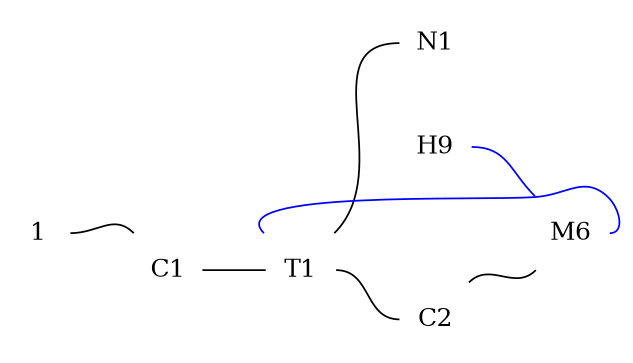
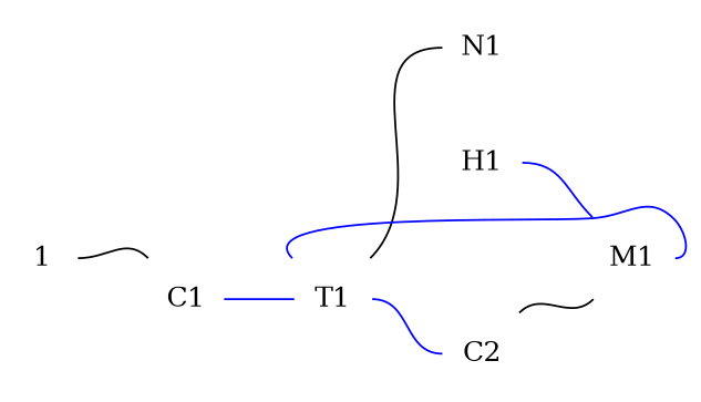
  digraph {
    rankdir=LR
    splines=true
    node [color=white shape=box]
    edge [color=black dir=none headport=nw tailport=e weight=2]
    1 [height=0.56944 width=0.5]
    C1 [height=0.56944 width=0.54167]
    T1 [height=0.56944 width=0.55556]
    C2 [height=0.56944 width=0.54167]
    N1 [height=0.56944 width=0.56944]
-   H1 [height=0.56944 width=0.56944 label=H9]
-   M1 [height=0.56944 width=0.56944 label=M6]
+   H1 [height=0.56944 width=0.56944]
+   M1 [height=0.56944 width=0.56944]
    subgraph sub_1 {
      rank=source
      1
    }
    1 -> C1
-   C1 -> T1 [headport=w]
-   T1 -> C2 [headport=w]
+   C1 -> T1 [color=blue headport=w]
+   T1 -> C2 [color=blue headport=w]
    T1 -> N1 [headport=w tailport=ne]
    C2 -> M1 [headport=sw tailport=ne]
    H1 -> M1 [color=blue]
    M1 -> T1 [color=blue]
  }
